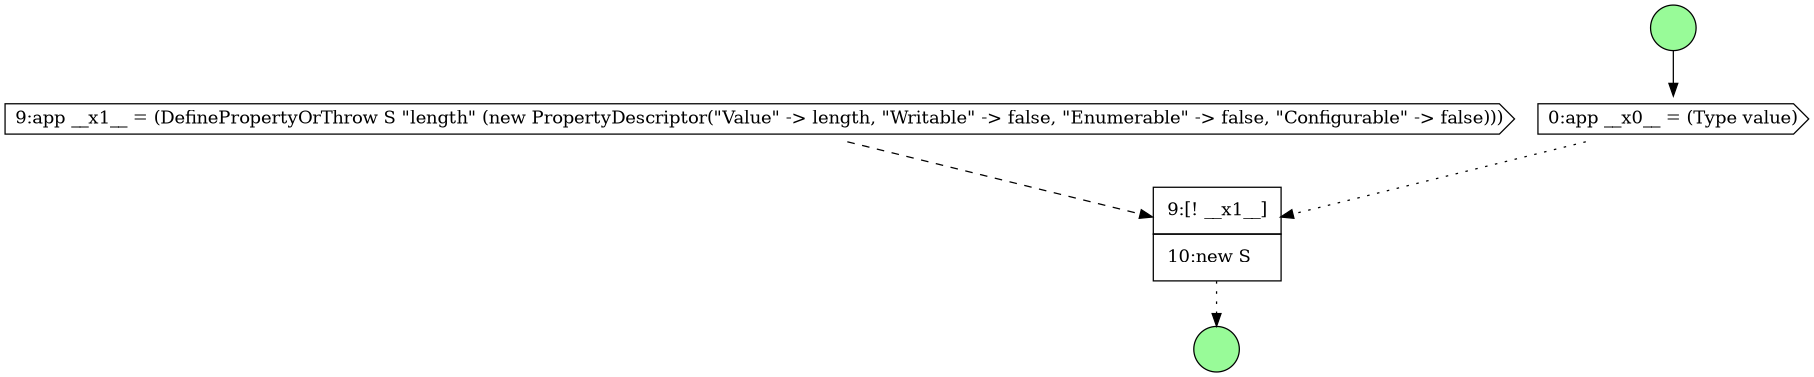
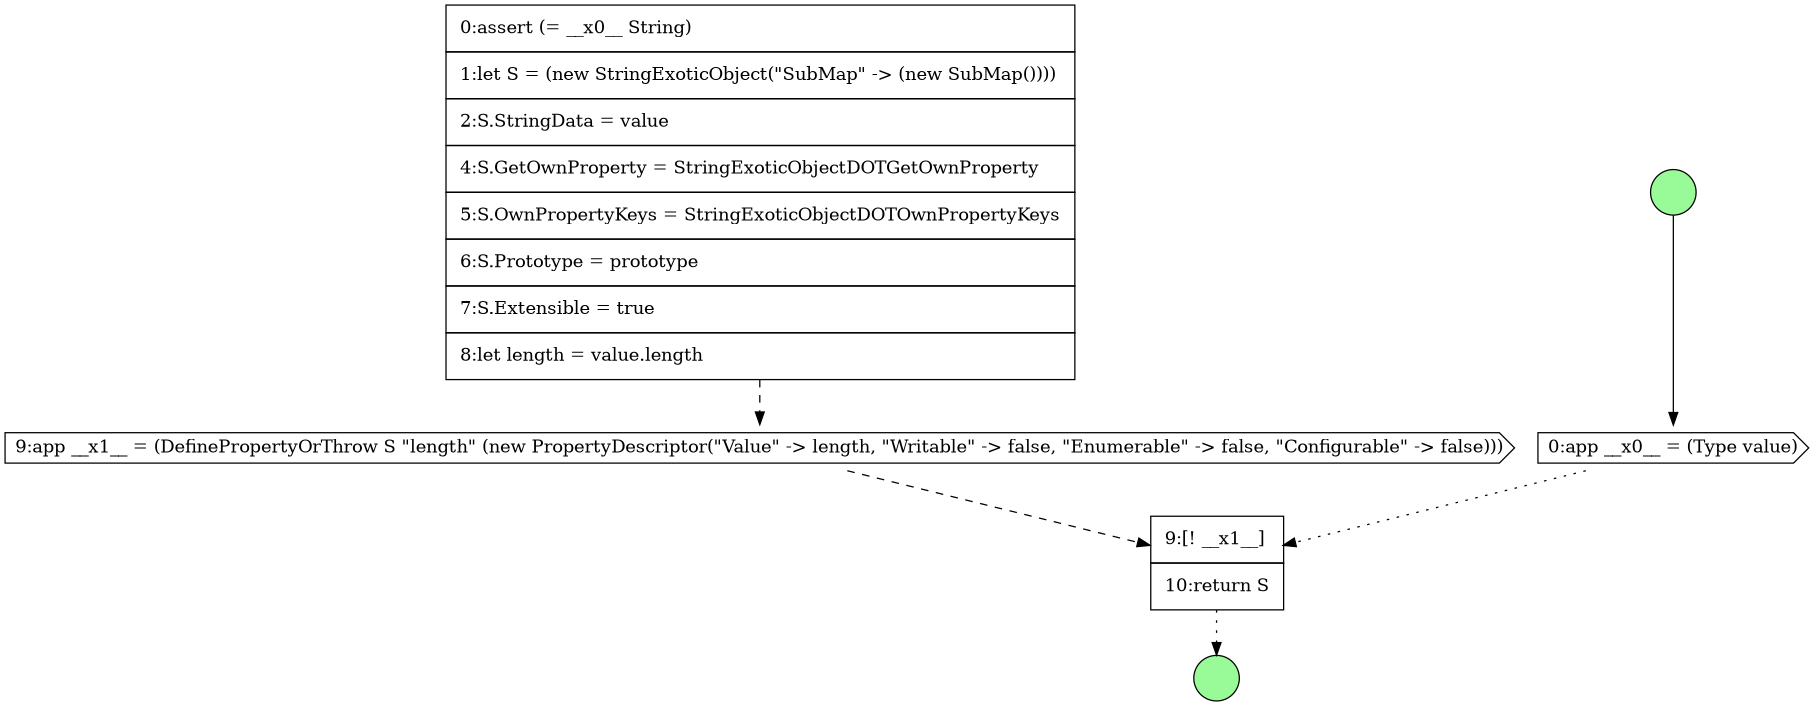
  digraph {
    node [color=black fillcolor=white shape=cds style=filled]
    edge [color=black style=dotted]
    n1 [label=<<font color="black">0:app __x0__ = (Type value)</font>>]
-   n2 [label=<<font color="black">     <table border="0" cellborder="1" cellspacing="0" cellpadding="10">       <tr><td align="left">9:[! __x1__]</td></tr>       <tr><td align="left">10:new S</td></tr>     </table>   </font>> margin=0 shape=none]
+   n2 [label=<<font color="black">     <table border="0" cellborder="1" cellspacing="0" cellpadding="10">       <tr><td align="left">9:[! __x1__]</td></tr>       <tr><td align="left">10:return S</td></tr>     </table>   </font>> margin=0 shape=none]
+   n3 [label=<<font color="black">     <table border="0" cellborder="1" cellspacing="0" cellpadding="10">       <tr><td align="left">0:assert (= __x0__ String)</td></tr>       <tr><td align="left">1:let S = (new StringExoticObject(&quot;SubMap&quot; -&gt; (new SubMap())))</td></tr>       <tr><td align="left">2:S.StringData = value</td></tr>       <tr><td align="left">4:S.GetOwnProperty = StringExoticObjectDOTGetOwnProperty</td></tr>       <tr><td align="left">5:S.OwnPropertyKeys = StringExoticObjectDOTOwnPropertyKeys</td></tr>       <tr><td align="left">6:S.Prototype = prototype</td></tr>       <tr><td align="left">7:S.Extensible = true</td></tr>       <tr><td align="left">8:let length = value.length</td></tr>     </table>   </font>> margin=0 shape=none]
    n4 [label=<<font color="black">9:app __x1__ = (DefinePropertyOrThrow S &quot;length&quot; (new PropertyDescriptor(&quot;Value&quot; -&gt; length, &quot;Writable&quot; -&gt; false, &quot;Enumerable&quot; -&gt; false, &quot;Configurable&quot; -&gt; false)))</font>>]
    n5 [fillcolor=palegreen label=" " shape=circle]
    n6 [fillcolor=palegreen label=" " shape=circle]
    n1 -> n2
    n2 -> n6
+   n3 -> n4 [style=dashed]
    n4 -> n2 [style=dashed]
    n5 -> n1 [style=solid]
  }
